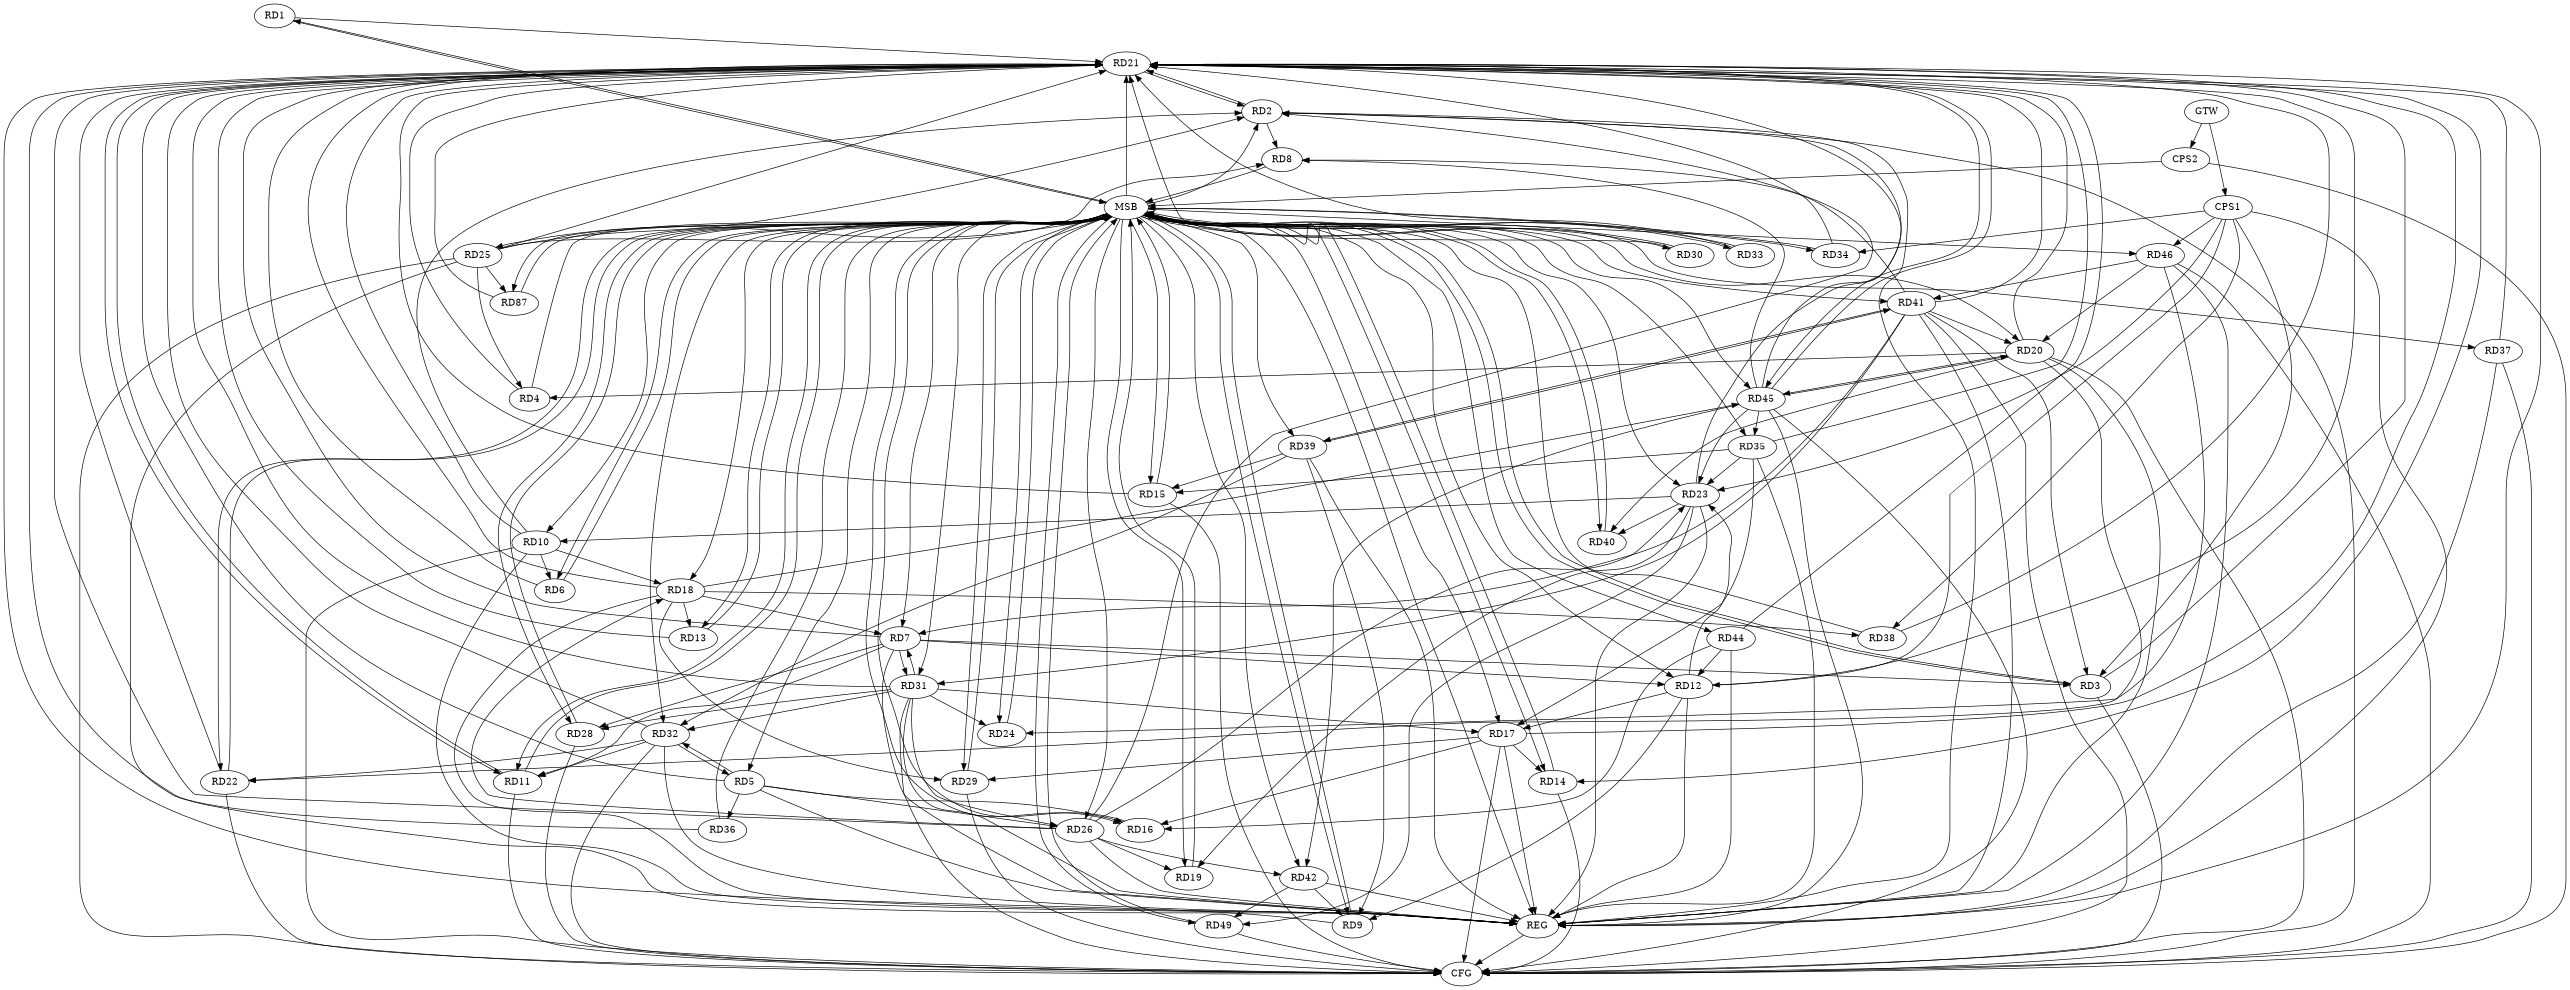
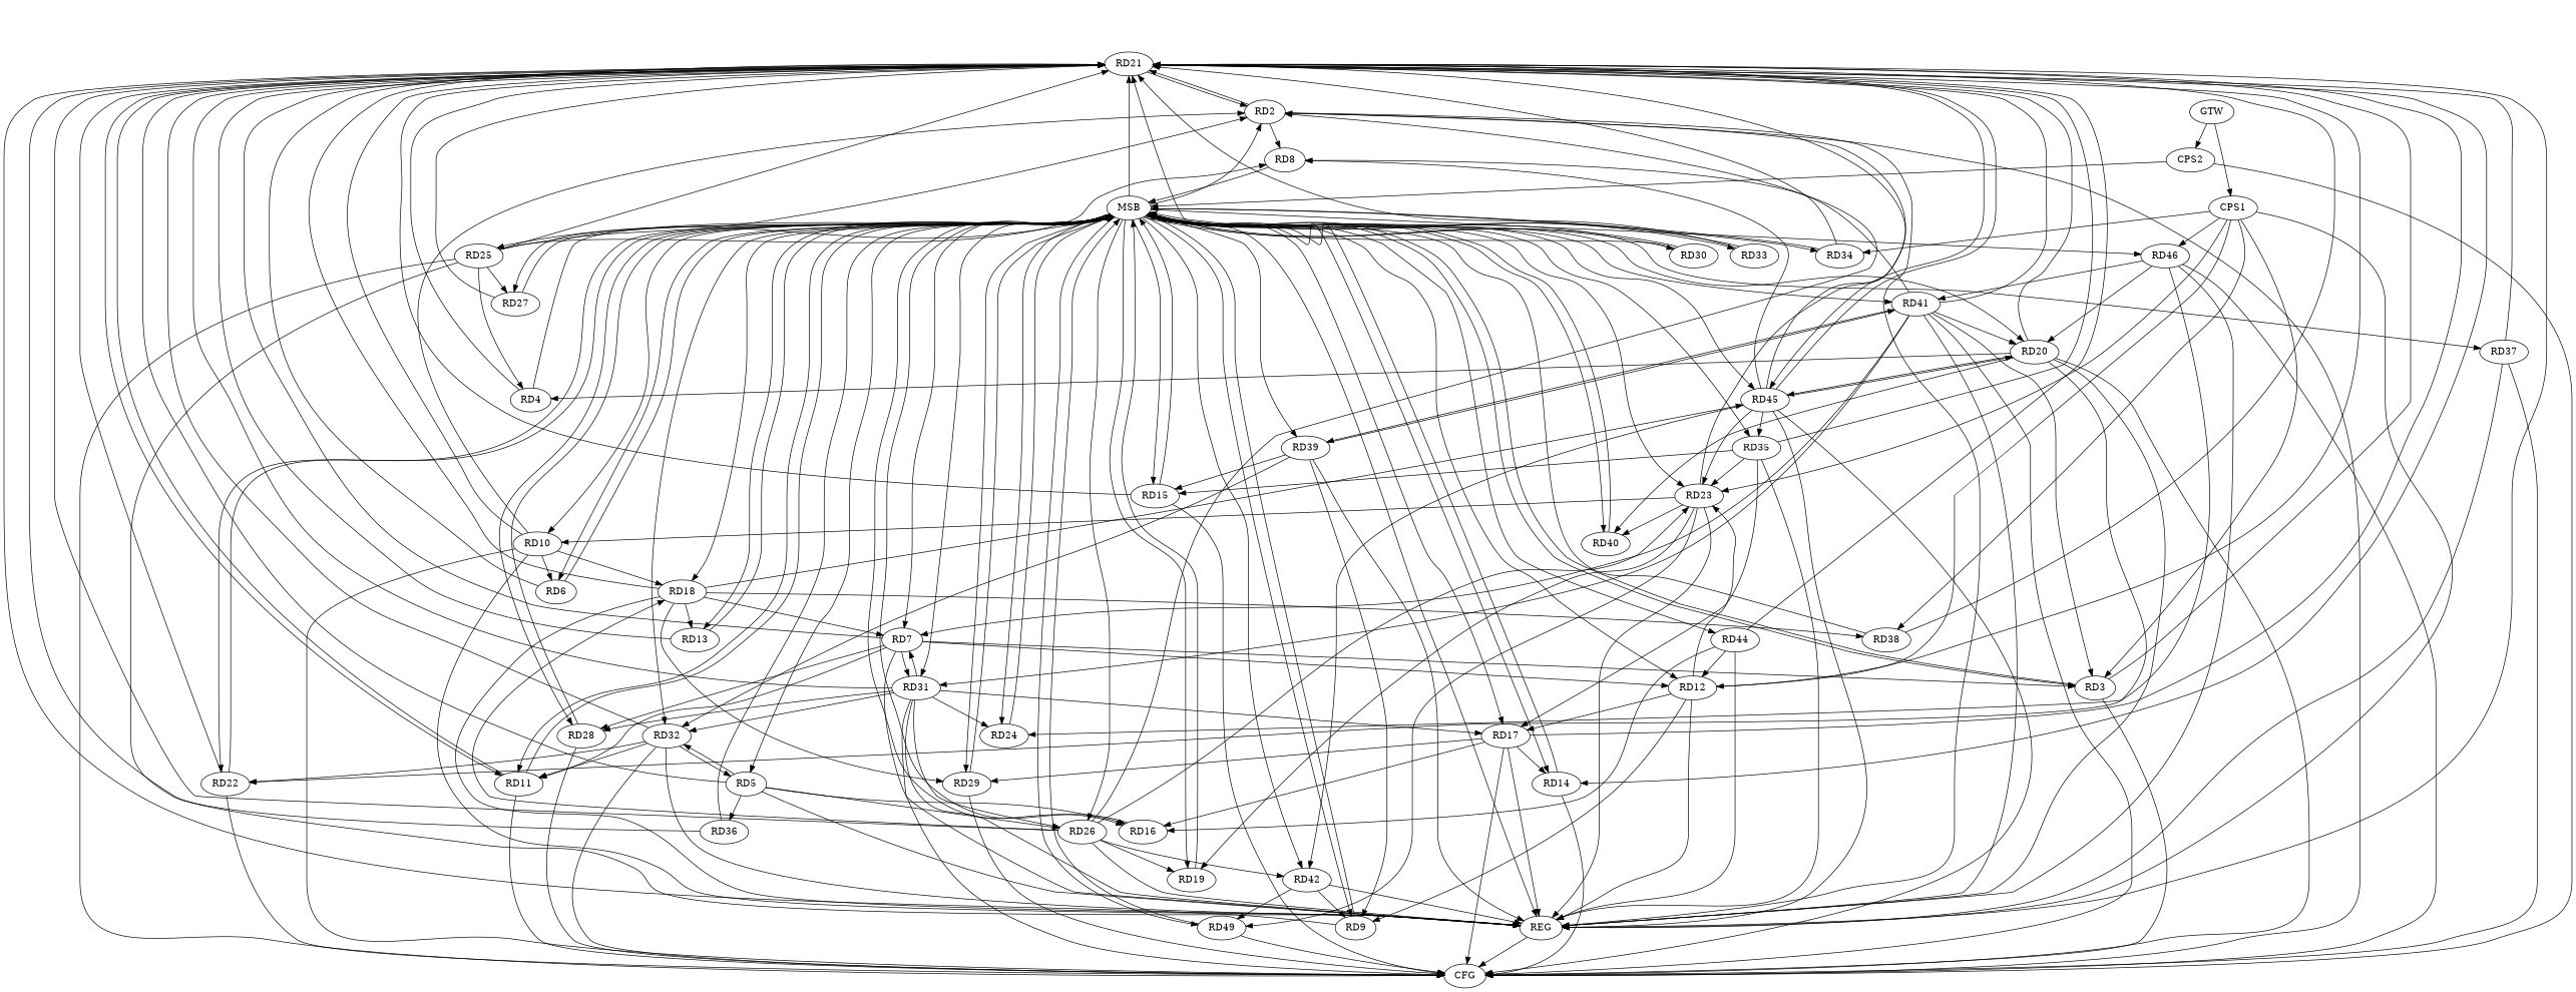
  strict digraph {
-   n1 [label=RD1]
    n2 [label=RD21]
    n3 [label=MSB]
    n4 [label=RD2]
    n5 [label=REG]
    n6 [label=RD11]
    n7 [label=RD14]
    n8 [label=RD45]
    n9 [label=RD3]
    n10 [label=RD5]
    n11 [label=RD16]
    n12 [label=RD26]
    n13 [label=RD32]
    n14 [label=RD6]
    n15 [label=RD7]
    n16 [label=RD12]
    n17 [label=RD28]
    n18 [label=RD31]
    n19 [label=RD9]
    n20 [label=RD10]
    n21 [label=RD18]
    n22 [label=RD17]
    n23 [label=RD23]
    n24 [label=RD13]
    n25 [label=RD15]
    n26 [label=RD29]
    n27 [label=RD19]
    n28 [label=RD20]
    n29 [label=RD22]
    n30 [label=RD40]
    n31 [label=RD49]
    n32 [label=RD24]
    n33 [label=RD25]
-   n34 [label=RD87]
+   n34 [label=RD27]
    n35 [label=RD42]
    n36 [label=RD30]
    n37 [label=RD33]
    n38 [label=RD34]
    n39 [label=RD35]
    n40 [label=RD37]
    n41 [label=RD39]
    n42 [label=RD41]
    n43 [label=RD44]
    n44 [label=RD46]
    n45 [label=RD8]
    n46 [label=CFG]
    n47 [label=RD4]
    n48 [label=RD36]
    n49 [label=RD38]
    n50 [label=CPS1]
    n51 [label=CPS2]
    n52 [label=GTW]
-   n1 -> n2
-   n1 -> n3
    n2 -> n4
    n2 -> n5
    n2 -> n6
    n2 -> n7
    n2 -> n8
-   n3 -> n1
    n3 -> n2
    n3 -> n4
    n3 -> n5
    n3 -> n6
    n3 -> n7
    n3 -> n8
    n3 -> n9
    n3 -> n10
    n3 -> n11
    n3 -> n12
    n3 -> n13
    n3 -> n14
    n3 -> n15
    n3 -> n16
    n3 -> n17
    n3 -> n18
    n3 -> n19
    n3 -> n20
    n3 -> n21
    n3 -> n22
    n3 -> n23
    n3 -> n24
    n3 -> n25
    n3 -> n26
    n3 -> n27
    n3 -> n28
    n3 -> n29
    n3 -> n30
    n3 -> n31
    n3 -> n32
    n3 -> n33
    n3 -> n34
    n3 -> n35
    n3 -> n36
    n3 -> n37
    n3 -> n38
    n3 -> n39
    n3 -> n40
    n3 -> n41
    n3 -> n42
    n3 -> n43
    n3 -> n44
    n4 -> n2
    n4 -> n5
    n4 -> n45
    n4 -> n46
    n5 -> n46
    n6 -> n2
    n6 -> n3
    n6 -> n46
    n7 -> n3
    n7 -> n46
    n8 -> n2
    n8 -> n4
    n8 -> n5
    n8 -> n23
    n8 -> n28
    n8 -> n35
    n8 -> n39
    n8 -> n45
    n8 -> n46
    n9 -> n2
    n9 -> n3
    n9 -> n46
    n10 -> n2
    n10 -> n5
    n10 -> n11
    n10 -> n12
    n10 -> n13
    n10 -> n48
    n11 -> n3
    n12 -> n2
    n12 -> n4
    n12 -> n5
    n12 -> n21
    n12 -> n23
    n12 -> n27
    n12 -> n35
    n13 -> n2
    n13 -> n5
    n13 -> n6
    n13 -> n10
    n13 -> n29
    n13 -> n46
    n14 -> n2
    n14 -> n3
    n15 -> n2
    n15 -> n5
    n15 -> n6
    n15 -> n9
    n15 -> n16
    n15 -> n17
    n15 -> n18
    n16 -> n2
    n16 -> n5
    n16 -> n19
    n16 -> n22
    n16 -> n23
    n17 -> n3
    n17 -> n46
    n18 -> n2
    n18 -> n5
    n18 -> n12
    n18 -> n13
    n18 -> n15
    n18 -> n17
    n18 -> n22
    n18 -> n32
    n18 -> n46
    n19 -> n2
    n19 -> n3
    n20 -> n2
    n20 -> n4
    n20 -> n5
    n20 -> n14
    n20 -> n21
    n20 -> n46
    n21 -> n2
    n21 -> n5
    n21 -> n8
    n21 -> n15
    n21 -> n24
    n21 -> n26
    n21 -> n49
    n22 -> n2
    n22 -> n5
    n22 -> n7
    n22 -> n11
    n22 -> n26
    n22 -> n46
    n23 -> n2
    n23 -> n5
    n23 -> n20
    n23 -> n27
    n23 -> n30
    n23 -> n31
    n24 -> n2
    n24 -> n3
    n25 -> n2
    n25 -> n3
    n25 -> n46
    n26 -> n3
    n26 -> n46
    n27 -> n3
    n28 -> n2
    n28 -> n5
    n28 -> n8
    n28 -> n29
    n28 -> n30
    n28 -> n46
    n28 -> n47
    n29 -> n2
    n29 -> n3
    n29 -> n46
    n30 -> n3
    n31 -> n3
    n31 -> n46
    n32 -> n3
    n33 -> n2
    n33 -> n4
    n33 -> n5
    n33 -> n34
    n33 -> n45
    n33 -> n46
    n33 -> n47
    n34 -> n2
    n34 -> n3
    n35 -> n5
    n35 -> n19
    n35 -> n31
    n36 -> n2
    n36 -> n3
    n37 -> n2
    n37 -> n3
    n38 -> n2
    n38 -> n3
    n39 -> n2
    n39 -> n5
    n39 -> n22
    n39 -> n23
    n39 -> n25
    n40 -> n2
    n40 -> n5
    n40 -> n46
    n41 -> n5
    n41 -> n13
    n41 -> n19
    n41 -> n25
    n41 -> n42
    n42 -> n2
    n42 -> n5
    n42 -> n9
    n42 -> n15
    n42 -> n18
    n42 -> n28
    n42 -> n41
    n42 -> n45
    n42 -> n46
    n43 -> n2
    n43 -> n5
    n43 -> n11
    n43 -> n16
    n44 -> n5
    n44 -> n28
    n44 -> n32
    n44 -> n42
    n44 -> n46
    n45 -> n3
    n47 -> n2
    n47 -> n3
    n48 -> n2
    n48 -> n3
    n49 -> n2
    n49 -> n3
    n50 -> n5
    n50 -> n9
    n50 -> n16
    n50 -> n23
    n50 -> n38
    n50 -> n44
    n50 -> n49
    n51 -> n3
    n51 -> n46
    n52 -> n50
    n52 -> n51
  }
